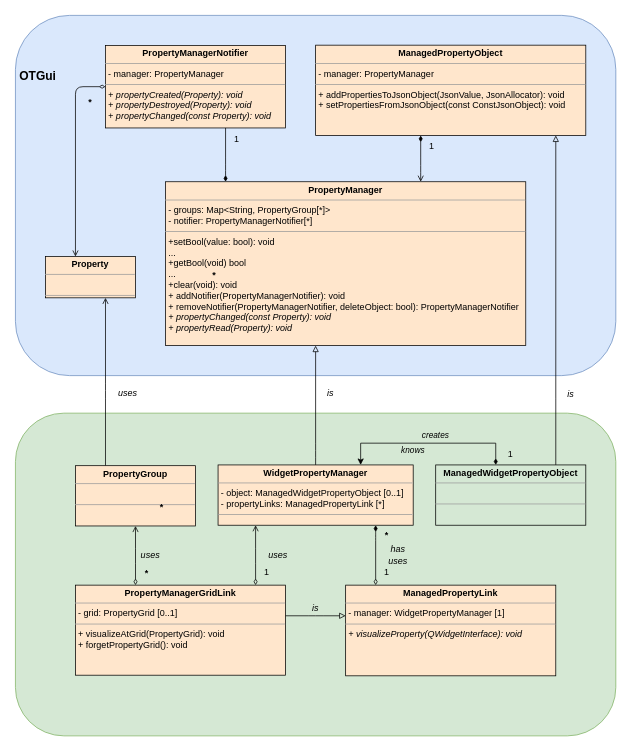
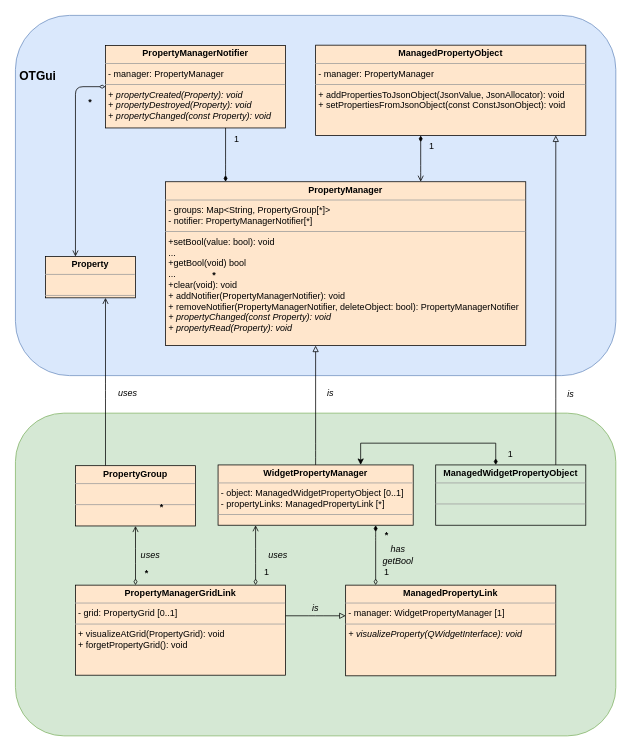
  <mxCell id="0" />
  <mxCell id="1" parent="0" />
  <mxCell id="2" value="" style="rounded=1;whiteSpace=wrap;html=1;fillColor=#d5e8d4;connectable=0;allowArrows=0;strokeColor=#82b366;align=center;verticalAlign=middle;fontFamily=Helvetica;fontSize=11;labelBackgroundColor=default;" parent="1" vertex="1"><mxGeometry x="20" y="550" width="800" height="430" as="geometry" /></mxCell>
  <mxCell id="3" value="" style="rounded=1;whiteSpace=wrap;html=1;fillColor=#dae8fc;connectable=0;allowArrows=0;fontFamily=Helvetica;fontSize=11;labelBackgroundColor=default;strokeColor=#6c8ebf;" parent="1" vertex="1"><mxGeometry x="20" y="20" width="800" height="480" as="geometry" /></mxCell>
  <mxCell id="4" style="edgeStyle=orthogonalEdgeStyle;shape=connector;curved=0;rounded=1;orthogonalLoop=1;jettySize=auto;html=1;strokeColor=default;align=center;verticalAlign=middle;fontFamily=Helvetica;fontSize=12;fontColor=default;labelBackgroundColor=default;endArrow=open;endFill=0;startArrow=diamondThin;startFill=0;" parent="1" source="5" target="19" edge="1"><mxGeometry relative="1" as="geometry"><Array as="points"><mxPoint x="100" y="115" /></Array></mxGeometry></mxCell>
  <mxCell id="5" value="&lt;p style=&quot;text-align: center; margin: 4px 0px 0px;&quot;&gt;&lt;span style=&quot;background-color: transparent; text-align: left;&quot;&gt;&lt;b&gt;PropertyManagerNotifier&lt;/b&gt;&lt;/span&gt;&lt;/p&gt;&lt;hr size=&quot;1&quot;&gt;&lt;p style=&quot;margin:0px;margin-left:4px;&quot;&gt;- manager:&amp;nbsp;PropertyManager&lt;/p&gt;&lt;hr size=&quot;1&quot;&gt;&lt;p style=&quot;margin:0px;margin-left:4px;&quot;&gt;&lt;i&gt;+ propertyCreated(Property): void&lt;/i&gt;&lt;/p&gt;&lt;p style=&quot;margin:0px;margin-left:4px;&quot;&gt;&lt;i&gt;+ propertyDestroyed(Property): void&lt;/i&gt;&lt;/p&gt;&lt;p style=&quot;margin:0px;margin-left:4px;&quot;&gt;&lt;i&gt;+ propertyChanged(const Property): void&lt;/i&gt;&lt;/p&gt;" style="verticalAlign=top;align=left;overflow=fill;fontSize=12;fontFamily=Helvetica;html=1;fillColor=#ffe6cc;strokeColor=#000000;" parent="1" vertex="1"><mxGeometry x="140" y="60" width="240" height="110" as="geometry" /></mxCell>
  <mxCell id="6" value="&lt;p style=&quot;margin:0px;margin-top:4px;text-align:center;&quot;&gt;&lt;b&gt;ManagedPropertyObject&lt;/b&gt;&lt;/p&gt;&lt;hr size=&quot;1&quot;&gt;&lt;p style=&quot;margin:0px;margin-left:4px;&quot;&gt;- manager:&amp;nbsp;PropertyManager&lt;/p&gt;&lt;hr size=&quot;1&quot;&gt;&lt;p style=&quot;margin:0px;margin-left:4px;&quot;&gt;+ addPropertiesToJsonObject(JsonValue, JsonAllocator): void&lt;/p&gt;&lt;p style=&quot;margin:0px;margin-left:4px;&quot;&gt;+&amp;nbsp;setPropertiesFromJsonObject(const ConstJsonObject): void&lt;/p&gt;" style="verticalAlign=top;align=left;overflow=fill;fontSize=12;fontFamily=Helvetica;html=1;fillColor=#ffe6cc;strokeColor=#000000;" parent="1" vertex="1"><mxGeometry x="420" y="59.67" width="360" height="120.33" as="geometry" /></mxCell>
  <mxCell id="7" style="edgeStyle=orthogonalEdgeStyle;rounded=1;orthogonalLoop=1;jettySize=auto;html=1;curved=0;endArrow=none;endFill=0;startFill=1;startArrow=diamondThin;" parent="1" source="9" target="5" edge="1"><mxGeometry relative="1" as="geometry"><Array as="points"><mxPoint x="300" y="220" /><mxPoint x="300" y="220" /></Array></mxGeometry></mxCell>
  <mxCell id="8" style="edgeStyle=orthogonalEdgeStyle;shape=connector;curved=0;rounded=1;orthogonalLoop=1;jettySize=auto;html=1;strokeColor=default;align=center;verticalAlign=middle;fontFamily=Helvetica;fontSize=11;fontColor=default;labelBackgroundColor=default;endArrow=diamondThin;endFill=1;startFill=0;startArrow=open;" parent="1" source="9" target="6" edge="1"><mxGeometry relative="1" as="geometry"><Array as="points"><mxPoint x="560" y="220" /><mxPoint x="560" y="220" /></Array></mxGeometry></mxCell>
  <mxCell id="9" value="&lt;p style=&quot;text-align: center; margin: 4px 0px 0px;&quot;&gt;&lt;span style=&quot;background-color: transparent; text-align: left;&quot;&gt;&lt;b&gt;PropertyManager&lt;/b&gt;&lt;/span&gt;&lt;/p&gt;&lt;hr size=&quot;1&quot;&gt;&lt;p style=&quot;margin:0px;margin-left:4px;&quot;&gt;- groups: Map&amp;lt;String, PropertyGroup[*]&amp;gt;&lt;/p&gt;&lt;p style=&quot;margin:0px;margin-left:4px;&quot;&gt;- notifier: PropertyManagerNotifier[*]&lt;/p&gt;&lt;hr size=&quot;1&quot;&gt;&lt;p style=&quot;margin:0px;margin-left:4px;&quot;&gt;+setBool(value: bool): void&lt;/p&gt;&lt;p style=&quot;margin:0px;margin-left:4px;&quot;&gt;...&lt;/p&gt;&lt;p style=&quot;margin:0px;margin-left:4px;&quot;&gt;+getBool(void) bool&lt;/p&gt;&lt;p style=&quot;margin:0px;margin-left:4px;&quot;&gt;...&lt;/p&gt;&lt;p style=&quot;margin:0px;margin-left:4px;&quot;&gt;+clear(void): void&lt;/p&gt;&lt;p style=&quot;margin:0px;margin-left:4px;&quot;&gt;+ addNotifier(&lt;span style=&quot;background-color: transparent; color: light-dark(rgb(0, 0, 0), rgb(255, 255, 255));&quot;&gt;PropertyManagerNotifier): void&lt;/span&gt;&lt;/p&gt;&lt;p style=&quot;margin:0px;margin-left:4px;&quot;&gt;+ removeNotifier(&lt;span style=&quot;background-color: transparent; color: light-dark(rgb(0, 0, 0), rgb(255, 255, 255));&quot;&gt;PropertyManagerNotifier, deleteObject: bool):&amp;nbsp;&lt;/span&gt;&lt;span style=&quot;background-color: transparent; color: light-dark(rgb(0, 0, 0), rgb(255, 255, 255));&quot;&gt;PropertyManagerNotifier&lt;/span&gt;&lt;/p&gt;&lt;p style=&quot;margin:0px;margin-left:4px;&quot;&gt;&lt;i&gt;+ propertyChanged(const Property): void&lt;/i&gt;&lt;/p&gt;&lt;p style=&quot;margin:0px;margin-left:4px;&quot;&gt;&lt;i&gt;+ propertyRead(Property): void&lt;/i&gt;&lt;/p&gt;" style="verticalAlign=top;align=left;overflow=fill;fontSize=12;fontFamily=Helvetica;html=1;fillColor=#ffe6cc;strokeColor=#000000;" parent="1" vertex="1"><mxGeometry x="220" y="241.67" width="480" height="218.33" as="geometry" /></mxCell>
  <mxCell id="10" style="edgeStyle=orthogonalEdgeStyle;shape=connector;curved=0;rounded=1;orthogonalLoop=1;jettySize=auto;html=1;strokeColor=default;align=center;verticalAlign=middle;fontFamily=Helvetica;fontSize=12;fontColor=default;labelBackgroundColor=default;endArrow=block;endFill=0;" parent="1" source="12" target="9" edge="1"><mxGeometry relative="1" as="geometry"><Array as="points"><mxPoint x="420" y="600" /><mxPoint x="420" y="600" /></Array></mxGeometry></mxCell>
  <mxCell id="11" style="edgeStyle=orthogonalEdgeStyle;shape=connector;curved=0;rounded=1;orthogonalLoop=1;jettySize=auto;html=1;strokeColor=default;align=center;verticalAlign=middle;fontFamily=Helvetica;fontSize=12;fontColor=default;labelBackgroundColor=default;endArrow=diamondThin;endFill=0;startFill=1;startArrow=diamondThin;" parent="1" source="12" target="24" edge="1"><mxGeometry relative="1" as="geometry"><Array as="points"><mxPoint x="500" y="710" /><mxPoint x="500" y="710" /></Array></mxGeometry></mxCell>
  <mxCell id="12" value="&lt;p style=&quot;text-align: center; margin: 4px 0px 0px;&quot;&gt;&lt;span style=&quot;background-color: transparent; text-align: left;&quot;&gt;&lt;b&gt;WidgetPropertyManager&lt;/b&gt;&lt;/span&gt;&lt;/p&gt;&lt;hr size=&quot;1&quot;&gt;&lt;p style=&quot;margin:0px;margin-left:4px;&quot;&gt;&lt;span style=&quot;background-color: transparent; color: light-dark(rgb(0, 0, 0), rgb(255, 255, 255));&quot;&gt;- object:&amp;nbsp;&lt;/span&gt;&lt;span style=&quot;background-color: transparent;&quot;&gt;ManagedWidgetPropertyObject [0..1]&lt;/span&gt;&lt;/p&gt;&lt;p style=&quot;margin:0px;margin-left:4px;&quot;&gt;&lt;span style=&quot;background-color: transparent; color: light-dark(rgb(0, 0, 0), rgb(255, 255, 255));&quot;&gt;- propertyLinks: ManagedPropertyLink [*]&lt;/span&gt;&lt;/p&gt;&lt;hr size=&quot;1&quot;&gt;&lt;p style=&quot;margin:0px;margin-left:4px;&quot;&gt;&lt;br&gt;&lt;/p&gt;" style="verticalAlign=top;align=left;overflow=fill;fontSize=12;fontFamily=Helvetica;html=1;fillColor=#ffe6cc;strokeColor=#000000;fontColor=default;" parent="1" vertex="1"><mxGeometry x="290" y="619" width="260" height="80.33" as="geometry" /></mxCell>
  <mxCell id="13" style="edgeStyle=orthogonalEdgeStyle;shape=connector;curved=0;rounded=1;orthogonalLoop=1;jettySize=auto;html=1;strokeColor=default;align=center;verticalAlign=middle;fontFamily=Helvetica;fontSize=12;fontColor=default;labelBackgroundColor=default;endArrow=open;endFill=0;startArrow=diamondThin;startFill=0;" parent="1" source="15" target="17" edge="1"><mxGeometry relative="1" as="geometry"><Array as="points"><mxPoint x="180" y="740" /><mxPoint x="180" y="740" /></Array></mxGeometry></mxCell>
  <mxCell id="14" style="edgeStyle=orthogonalEdgeStyle;shape=connector;curved=0;rounded=1;orthogonalLoop=1;jettySize=auto;html=1;strokeColor=default;align=center;verticalAlign=middle;fontFamily=Helvetica;fontSize=12;fontColor=default;labelBackgroundColor=default;endArrow=open;endFill=0;startArrow=diamondThin;startFill=0;" parent="1" source="15" target="12" edge="1"><mxGeometry relative="1" as="geometry"><Array as="points"><mxPoint x="340" y="740" /><mxPoint x="340" y="740" /></Array></mxGeometry></mxCell>
  <mxCell id="15" value="&lt;p style=&quot;text-align: center; margin: 4px 0px 0px;&quot;&gt;&lt;span style=&quot;background-color: transparent; text-align: left;&quot;&gt;&lt;b&gt;PropertyManagerGridLink&lt;/b&gt;&lt;/span&gt;&lt;/p&gt;&lt;hr size=&quot;1&quot;&gt;&lt;p style=&quot;margin:0px;margin-left:4px;&quot;&gt;- grid: PropertyGrid [0..1]&lt;/p&gt;&lt;hr size=&quot;1&quot;&gt;&lt;p style=&quot;margin:0px;margin-left:4px;&quot;&gt;+ visualizeAtGrid(PropertyGrid): void&lt;/p&gt;&lt;p style=&quot;margin:0px;margin-left:4px;&quot;&gt;+ forgetPropertyGrid(): void&lt;/p&gt;" style="verticalAlign=top;align=left;overflow=fill;fontSize=12;fontFamily=Helvetica;html=1;fillColor=#ffe6cc;strokeColor=#000000;fontColor=default;" parent="1" vertex="1"><mxGeometry x="100" y="779.16" width="280" height="120" as="geometry" /></mxCell>
  <mxCell id="16" style="edgeStyle=orthogonalEdgeStyle;shape=connector;curved=0;rounded=1;orthogonalLoop=1;jettySize=auto;html=1;strokeColor=default;align=center;verticalAlign=middle;fontFamily=Helvetica;fontSize=12;fontColor=default;labelBackgroundColor=default;endArrow=open;endFill=0;" parent="1" source="17" target="19" edge="1"><mxGeometry relative="1" as="geometry"><Array as="points"><mxPoint x="140" y="520" /><mxPoint x="140" y="520" /></Array></mxGeometry></mxCell>
  <mxCell id="17" value="&lt;p style=&quot;margin:0px;margin-top:4px;text-align:center;&quot;&gt;&lt;b&gt;PropertyGroup&lt;/b&gt;&lt;/p&gt;&lt;hr size=&quot;1&quot;&gt;&lt;p style=&quot;margin:0px;margin-left:4px;&quot;&gt;&lt;br&gt;&lt;/p&gt;&lt;hr size=&quot;1&quot;&gt;&lt;p style=&quot;margin:0px;margin-left:4px;&quot;&gt;&lt;br&gt;&lt;/p&gt;" style="verticalAlign=top;align=left;overflow=fill;fontSize=12;fontFamily=Helvetica;html=1;fillColor=#ffe6cc;strokeColor=#000000;fontColor=default;" parent="1" vertex="1"><mxGeometry x="100" y="620" width="160" height="80.33" as="geometry" /></mxCell>
  <mxCell id="18" value="is" style="text;html=1;align=center;verticalAlign=middle;whiteSpace=wrap;rounded=0;fontStyle=2;fontSize=12;connectable=0;allowArrows=0;fontFamily=Helvetica;fontColor=default;" parent="1" vertex="1"><mxGeometry x="420" y="504" width="40" height="40" as="geometry" /></mxCell>
  <mxCell id="19" value="&lt;p style=&quot;margin:0px;margin-top:4px;text-align:center;&quot;&gt;&lt;b&gt;Property&lt;/b&gt;&lt;/p&gt;&lt;hr size=&quot;1&quot;&gt;&lt;p style=&quot;margin:0px;margin-left:4px;&quot;&gt;&lt;br&gt;&lt;/p&gt;&lt;hr size=&quot;1&quot;&gt;&lt;p style=&quot;margin:0px;margin-left:4px;&quot;&gt;&lt;br&gt;&lt;/p&gt;" style="verticalAlign=top;align=left;overflow=fill;fontSize=12;fontFamily=Helvetica;html=1;fillColor=#ffe6cc;strokeColor=#000000;fontColor=default;" parent="1" vertex="1"><mxGeometry x="60" y="341.34" width="120" height="55" as="geometry" /></mxCell>
  <mxCell id="20" value="*" style="text;html=1;align=center;verticalAlign=middle;whiteSpace=wrap;rounded=0;fontStyle=1;connectable=0;allowArrows=0;fontFamily=Helvetica;fontSize=12;fontColor=default;" parent="1" vertex="1"><mxGeometry x="105" y="120" width="30" height="31.67" as="geometry" /></mxCell>
  <mxCell id="21" value="uses" style="text;html=1;align=center;verticalAlign=middle;whiteSpace=wrap;rounded=0;fontStyle=2;fontSize=12;connectable=0;allowArrows=0;fontFamily=Helvetica;fontColor=default;" parent="1" vertex="1"><mxGeometry x="180" y="729.16" width="40" height="20" as="geometry" /></mxCell>
  <mxCell id="22" value="*" style="text;html=1;align=center;verticalAlign=middle;whiteSpace=wrap;rounded=0;fontStyle=1;connectable=0;allowArrows=0;fontFamily=Helvetica;fontSize=12;fontColor=default;" parent="1" vertex="1"><mxGeometry x="200" y="659.33" width="30" height="31.67" as="geometry" /></mxCell>
  <mxCell id="23" style="edgeStyle=orthogonalEdgeStyle;shape=connector;curved=0;rounded=1;orthogonalLoop=1;jettySize=auto;html=1;strokeColor=default;align=center;verticalAlign=middle;fontFamily=Helvetica;fontSize=12;fontColor=default;labelBackgroundColor=default;endArrow=none;endFill=0;startFill=0;startArrow=block;" parent="1" source="24" target="15" edge="1"><mxGeometry relative="1" as="geometry"><Array as="points"><mxPoint x="420" y="820" /><mxPoint x="420" y="820" /></Array></mxGeometry></mxCell>
  <mxCell id="24" value="&lt;p style=&quot;text-align: center; margin: 4px 0px 0px;&quot;&gt;&lt;span style=&quot;background-color: transparent; text-align: left;&quot;&gt;&lt;b&gt;ManagedPropertyLink&lt;/b&gt;&lt;/span&gt;&lt;/p&gt;&lt;hr size=&quot;1&quot;&gt;&lt;p style=&quot;margin:0px;margin-left:4px;&quot;&gt;- manager: WidgetPropertyManager [1]&lt;/p&gt;&lt;hr size=&quot;1&quot;&gt;&lt;p style=&quot;margin:0px;margin-left:4px;&quot;&gt;&lt;i style=&quot;background-color: transparent; color: light-dark(rgb(0, 0, 0), rgb(255, 255, 255));&quot;&gt;+ visualizeProperty(QWidgetInterface): void&lt;/i&gt;&lt;/p&gt;" style="verticalAlign=top;align=left;overflow=fill;fontSize=12;fontFamily=Helvetica;html=1;fillColor=#ffe6cc;strokeColor=#000000;fontColor=default;" parent="1" vertex="1"><mxGeometry x="460" y="779.16" width="280" height="120.84" as="geometry" /></mxCell>
  <mxCell id="25" value="is" style="text;html=1;align=center;verticalAlign=middle;whiteSpace=wrap;rounded=0;fontStyle=2;fontSize=12;connectable=0;allowArrows=0;fontFamily=Helvetica;fontColor=default;" parent="1" vertex="1"><mxGeometry x="400" y="800" width="40" height="20" as="geometry" /></mxCell>
  <mxCell id="26" value="*" style="text;html=1;align=center;verticalAlign=middle;whiteSpace=wrap;rounded=0;fontStyle=1;connectable=0;allowArrows=0;fontFamily=Helvetica;fontSize=12;fontColor=default;" parent="1" vertex="1"><mxGeometry x="180" y="747.49" width="30" height="31.67" as="geometry" /></mxCell>
  <mxCell id="27" value="1" style="text;html=1;align=center;verticalAlign=middle;whiteSpace=wrap;rounded=0;connectable=0;allowArrows=0;fontFamily=Helvetica;fontSize=12;fontColor=default;" parent="1" vertex="1"><mxGeometry x="340" y="747.49" width="30" height="30" as="geometry" /></mxCell>
  <mxCell id="28" value="uses" style="text;html=1;align=center;verticalAlign=middle;whiteSpace=wrap;rounded=0;fontStyle=2;fontSize=12;connectable=0;allowArrows=0;fontFamily=Helvetica;fontColor=default;" parent="1" vertex="1"><mxGeometry x="340" y="719.16" width="60" height="40" as="geometry" /></mxCell>
  <mxCell id="29" value="uses" style="text;html=1;align=center;verticalAlign=middle;whiteSpace=wrap;rounded=0;fontStyle=2;fontSize=12;connectable=0;allowArrows=0;fontFamily=Helvetica;fontColor=default;" parent="1" vertex="1"><mxGeometry x="150" y="504" width="40" height="40" as="geometry" /></mxCell>
  <mxCell id="30" value="*" style="text;html=1;align=center;verticalAlign=middle;whiteSpace=wrap;rounded=0;fontStyle=1;connectable=0;allowArrows=0;fontFamily=Helvetica;fontSize=12;fontColor=default;" parent="1" vertex="1"><mxGeometry x="500" y="697.49" width="30" height="31.67" as="geometry" /></mxCell>
  <mxCell id="31" value="1" style="text;html=1;align=center;verticalAlign=middle;whiteSpace=wrap;rounded=0;connectable=0;allowArrows=0;fontFamily=Helvetica;fontSize=12;fontColor=default;" parent="1" vertex="1"><mxGeometry x="500" y="747.49" width="30" height="30" as="geometry" /></mxCell>
  <mxCell id="32" value="1" style="text;html=1;align=center;verticalAlign=middle;whiteSpace=wrap;rounded=0;connectable=0;allowArrows=0;fontFamily=Helvetica;fontSize=12;fontColor=default;" parent="1" vertex="1"><mxGeometry x="560" y="180" width="30" height="30" as="geometry" /></mxCell>
  <mxCell id="33" value="*" style="text;html=1;align=center;verticalAlign=middle;whiteSpace=wrap;rounded=0;fontStyle=1;connectable=0;allowArrows=0;fontFamily=Helvetica;fontSize=12;fontColor=default;" parent="1" vertex="1"><mxGeometry x="270" y="350" width="30" height="31.67" as="geometry" /></mxCell>
  <mxCell id="34" value="1" style="text;html=1;align=center;verticalAlign=middle;whiteSpace=wrap;rounded=0;connectable=0;allowArrows=0;fontFamily=Helvetica;fontSize=12;fontColor=default;" parent="1" vertex="1"><mxGeometry x="300" y="170" width="30" height="30" as="geometry" /></mxCell>
  <mxCell id="35" value="OTGui" style="text;html=1;align=center;verticalAlign=middle;whiteSpace=wrap;rounded=0;fontStyle=1;fontSize=16;connectable=0;allowArrows=0;fontFamily=Helvetica;fontColor=default;" parent="1" vertex="1"><mxGeometry x="25" y="85" width="50" height="30" as="geometry" /></mxCell>
- <mxCell id="36" value="&lt;div&gt;has&lt;/div&gt;uses" style="text;html=1;align=center;verticalAlign=middle;whiteSpace=wrap;rounded=0;fontStyle=2;fontSize=12;connectable=0;allowArrows=0;fontFamily=Helvetica;fontColor=default;" parent="1" vertex="1"><mxGeometry x="500" y="719.16" width="60" height="40" as="geometry" /></mxCell>
+ <mxCell id="36" value="&lt;div&gt;has&lt;/div&gt;getBool" style="text;html=1;align=center;verticalAlign=middle;whiteSpace=wrap;rounded=0;fontStyle=2;fontSize=12;connectable=0;allowArrows=0;fontFamily=Helvetica;fontColor=default;" parent="1" vertex="1"><mxGeometry x="500" y="719.16" width="60" height="40" as="geometry" /></mxCell>
  <mxCell id="37" style="edgeStyle=orthogonalEdgeStyle;rounded=0;orthogonalLoop=1;jettySize=auto;html=1;endArrow=block;endFill=0;" parent="1" source="39" target="6" edge="1"><mxGeometry relative="1" as="geometry"><Array as="points"><mxPoint x="740" y="530" /><mxPoint x="740" y="530" /></Array></mxGeometry></mxCell>
  <mxCell id="38" style="edgeStyle=orthogonalEdgeStyle;rounded=0;orthogonalLoop=1;jettySize=auto;html=1;startArrow=diamondThin;startFill=1;" parent="1" source="39" target="12" edge="1"><mxGeometry relative="1" as="geometry"><Array as="points"><mxPoint x="660" y="590" /><mxPoint x="480" y="590" /></Array></mxGeometry></mxCell>
  <mxCell id="39" value="&lt;p style=&quot;text-align: center; margin: 4px 0px 0px;&quot;&gt;&lt;span style=&quot;background-color: transparent; text-align: left;&quot;&gt;&lt;b&gt;ManagedWidgetPropertyObject&lt;/b&gt;&lt;/span&gt;&lt;/p&gt;&lt;hr size=&quot;1&quot;&gt;&lt;p style=&quot;margin:0px;margin-left:4px;&quot;&gt;&lt;br&gt;&lt;/p&gt;&lt;hr size=&quot;1&quot;&gt;&lt;p style=&quot;margin:0px;margin-left:4px;&quot;&gt;&lt;br&gt;&lt;/p&gt;" style="verticalAlign=top;align=left;overflow=fill;fontSize=12;fontFamily=Helvetica;html=1;fillColor=#d5e8d4;strokeColor=#000000;" parent="1" vertex="1"><mxGeometry x="580" y="619" width="200" height="80.33" as="geometry" /></mxCell>
- <mxCell id="40" value="creates" style="text;html=1;align=center;verticalAlign=middle;whiteSpace=wrap;rounded=0;fontStyle=2;fontSize=11;connectable=0;allowArrows=0;" parent="1" vertex="1"><mxGeometry x="560" y="570" width="40" height="20" as="geometry" /></mxCell>
  <mxCell id="41" value="is" style="text;html=1;align=center;verticalAlign=middle;whiteSpace=wrap;rounded=0;fontStyle=2;fontSize=12;connectable=0;allowArrows=0;fontFamily=Helvetica;fontColor=default;" parent="1" vertex="1"><mxGeometry x="740" y="505" width="40" height="40" as="geometry" /></mxCell>
- <mxCell id="42" value="knows" style="text;html=1;align=center;verticalAlign=middle;whiteSpace=wrap;rounded=0;fontStyle=2;fontSize=11;connectable=0;allowArrows=0;" vertex="1" parent="1"><mxGeometry x="530" y="590" width="40" height="20" as="geometry" /></mxCell>
  <mxCell id="43" value="1" style="text;html=1;align=center;verticalAlign=middle;whiteSpace=wrap;rounded=0;connectable=0;allowArrows=0;" vertex="1" parent="1"><mxGeometry x="665" y="590" width="30" height="30" as="geometry" /></mxCell>
